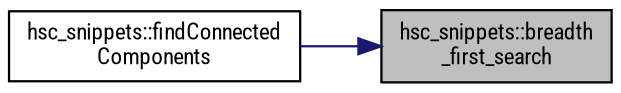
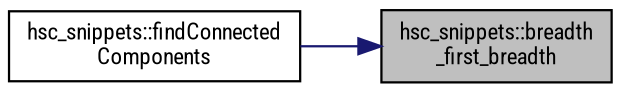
  digraph {
    rankdir=RL
    fontname="Roboto Condensed"
    node [color=black fontname="Roboto Condensed" fontsize=10 shape=record style=filled]
-   n1 [fillcolor=grey75 fontcolor=black height=0.2 label="hsc_snippets::breadth\l_first_search" width=0.4]
+   n1 [fillcolor=grey75 fontcolor=black height=0.2 label="hsc_snippets::breadth\l_first_breadth" width=0.4]
    n2 [fillcolor=white height=0.2 label="hsc_snippets::findConnected\lComponents" width=0.4]
    n1 -> n2 [color=midnightblue dir=back fontname="Roboto Condensed" fontsize=10 labelfontname=Helvetica labelfontsize=10 style=solid]
  }
